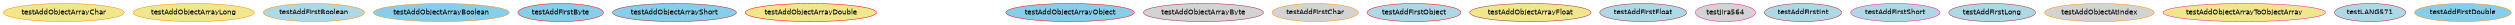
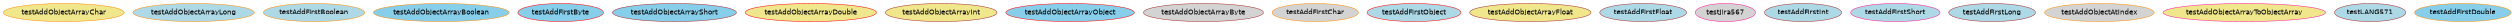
  digraph {
    fontname="DejaVu Sans"
    node [style=filled fillcolor=lightblue color=brown fontname="DejaVu Sans"]
    testAddObjectArrayChar [fillcolor=khaki color=darkorange]
-   testAddObjectArrayLong [fillcolor=khaki color=darkorange]
+   testAddObjectArrayLong [color=darkorange]
    testAddFirstBoolean [color=darkorange]
    testAddObjectArrayBoolean [fillcolor=skyblue color=darkorange]
    testAddFirstByte [fillcolor=skyblue color=red]
    testAddObjectArrayShort [fillcolor=skyblue]
    testAddObjectArrayDouble [fillcolor=khaki color=red]
+   testAddObjectArrayInt [fillcolor=khaki]
    testAddObjectArrayObject [fillcolor=skyblue color=red]
    testAddObjectArrayByte [fillcolor=lightgrey]
    testAddFirstChar [fillcolor=lightgrey color=darkorange]
    testAddFirstObject [color=red]
    testAddObjectArrayFloat [fillcolor=khaki]
    testAddFirstFloat
-   testJira567 [fillcolor=lightgrey color=deeppink label=testJira564]
+   testJira567 [fillcolor=lightgrey color=deeppink]
    testAddFirstInt
    testAddFirstShort [color=deeppink]
    testAddFirstLong
    testAddObjectAtIndex [fillcolor=lightgrey color=darkorange]
    testAddObjectArrayToObjectArray [fillcolor=khaki color=deeppink]
    testLANG571
    testAddFirstDouble [fillcolor=skyblue color=darkorange]
  }
